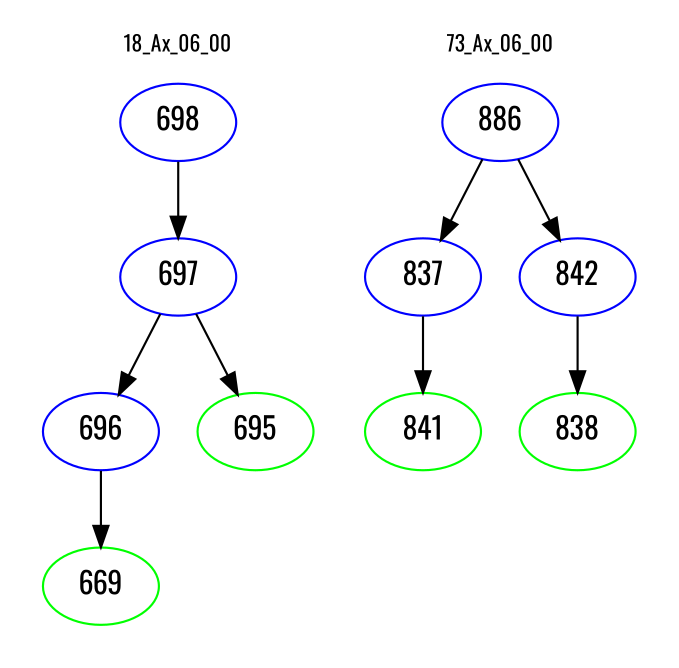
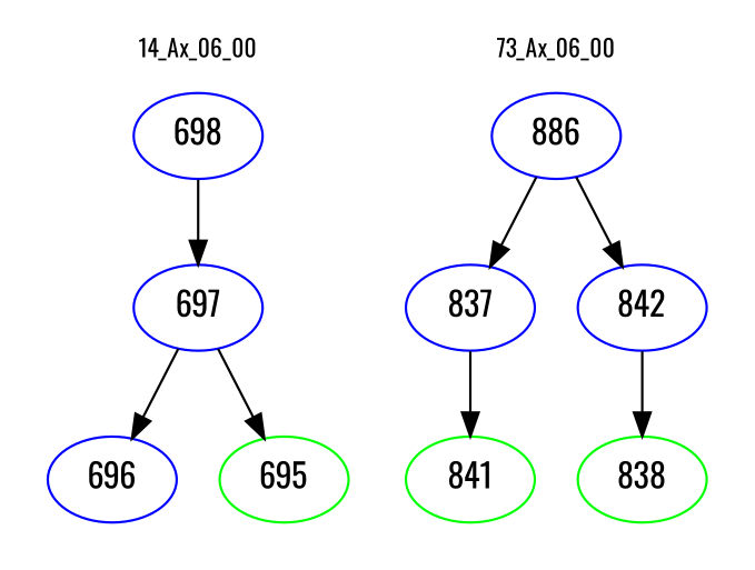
  digraph {
    fontname=Oswald
    node [color=blue fontname=Oswald]
    edge [color=black fontname=Oswald]
    n1 [label=698]
    n2 [label=696]
    n3 [label=697]
-   n4 [color=green label=669]
    n5 [color=green label=695]
    n6 [label=886]
    n7 [label=837]
    n8 [label=842]
    n9 [color=green label=841]
    n10 [color=green label=838]
    subgraph cluster_1 {
      color=white
      fontsize=10
-     label="18_Ax_06_00"
+     label="14_Ax_06_00"
      n1
      n2
      n3
-     n4
      n5
    }
    subgraph cluster_2 {
      color=white
      fontsize=10
      label="73_Ax_06_00"
      n6
      n7
      n8
      n9
      n10
    }
    n1 -> n3
-   n2 -> n4
    n3 -> n2
    n3 -> n5
    n6 -> n7
    n6 -> n8
    n7 -> n9
    n8 -> n10
  }
